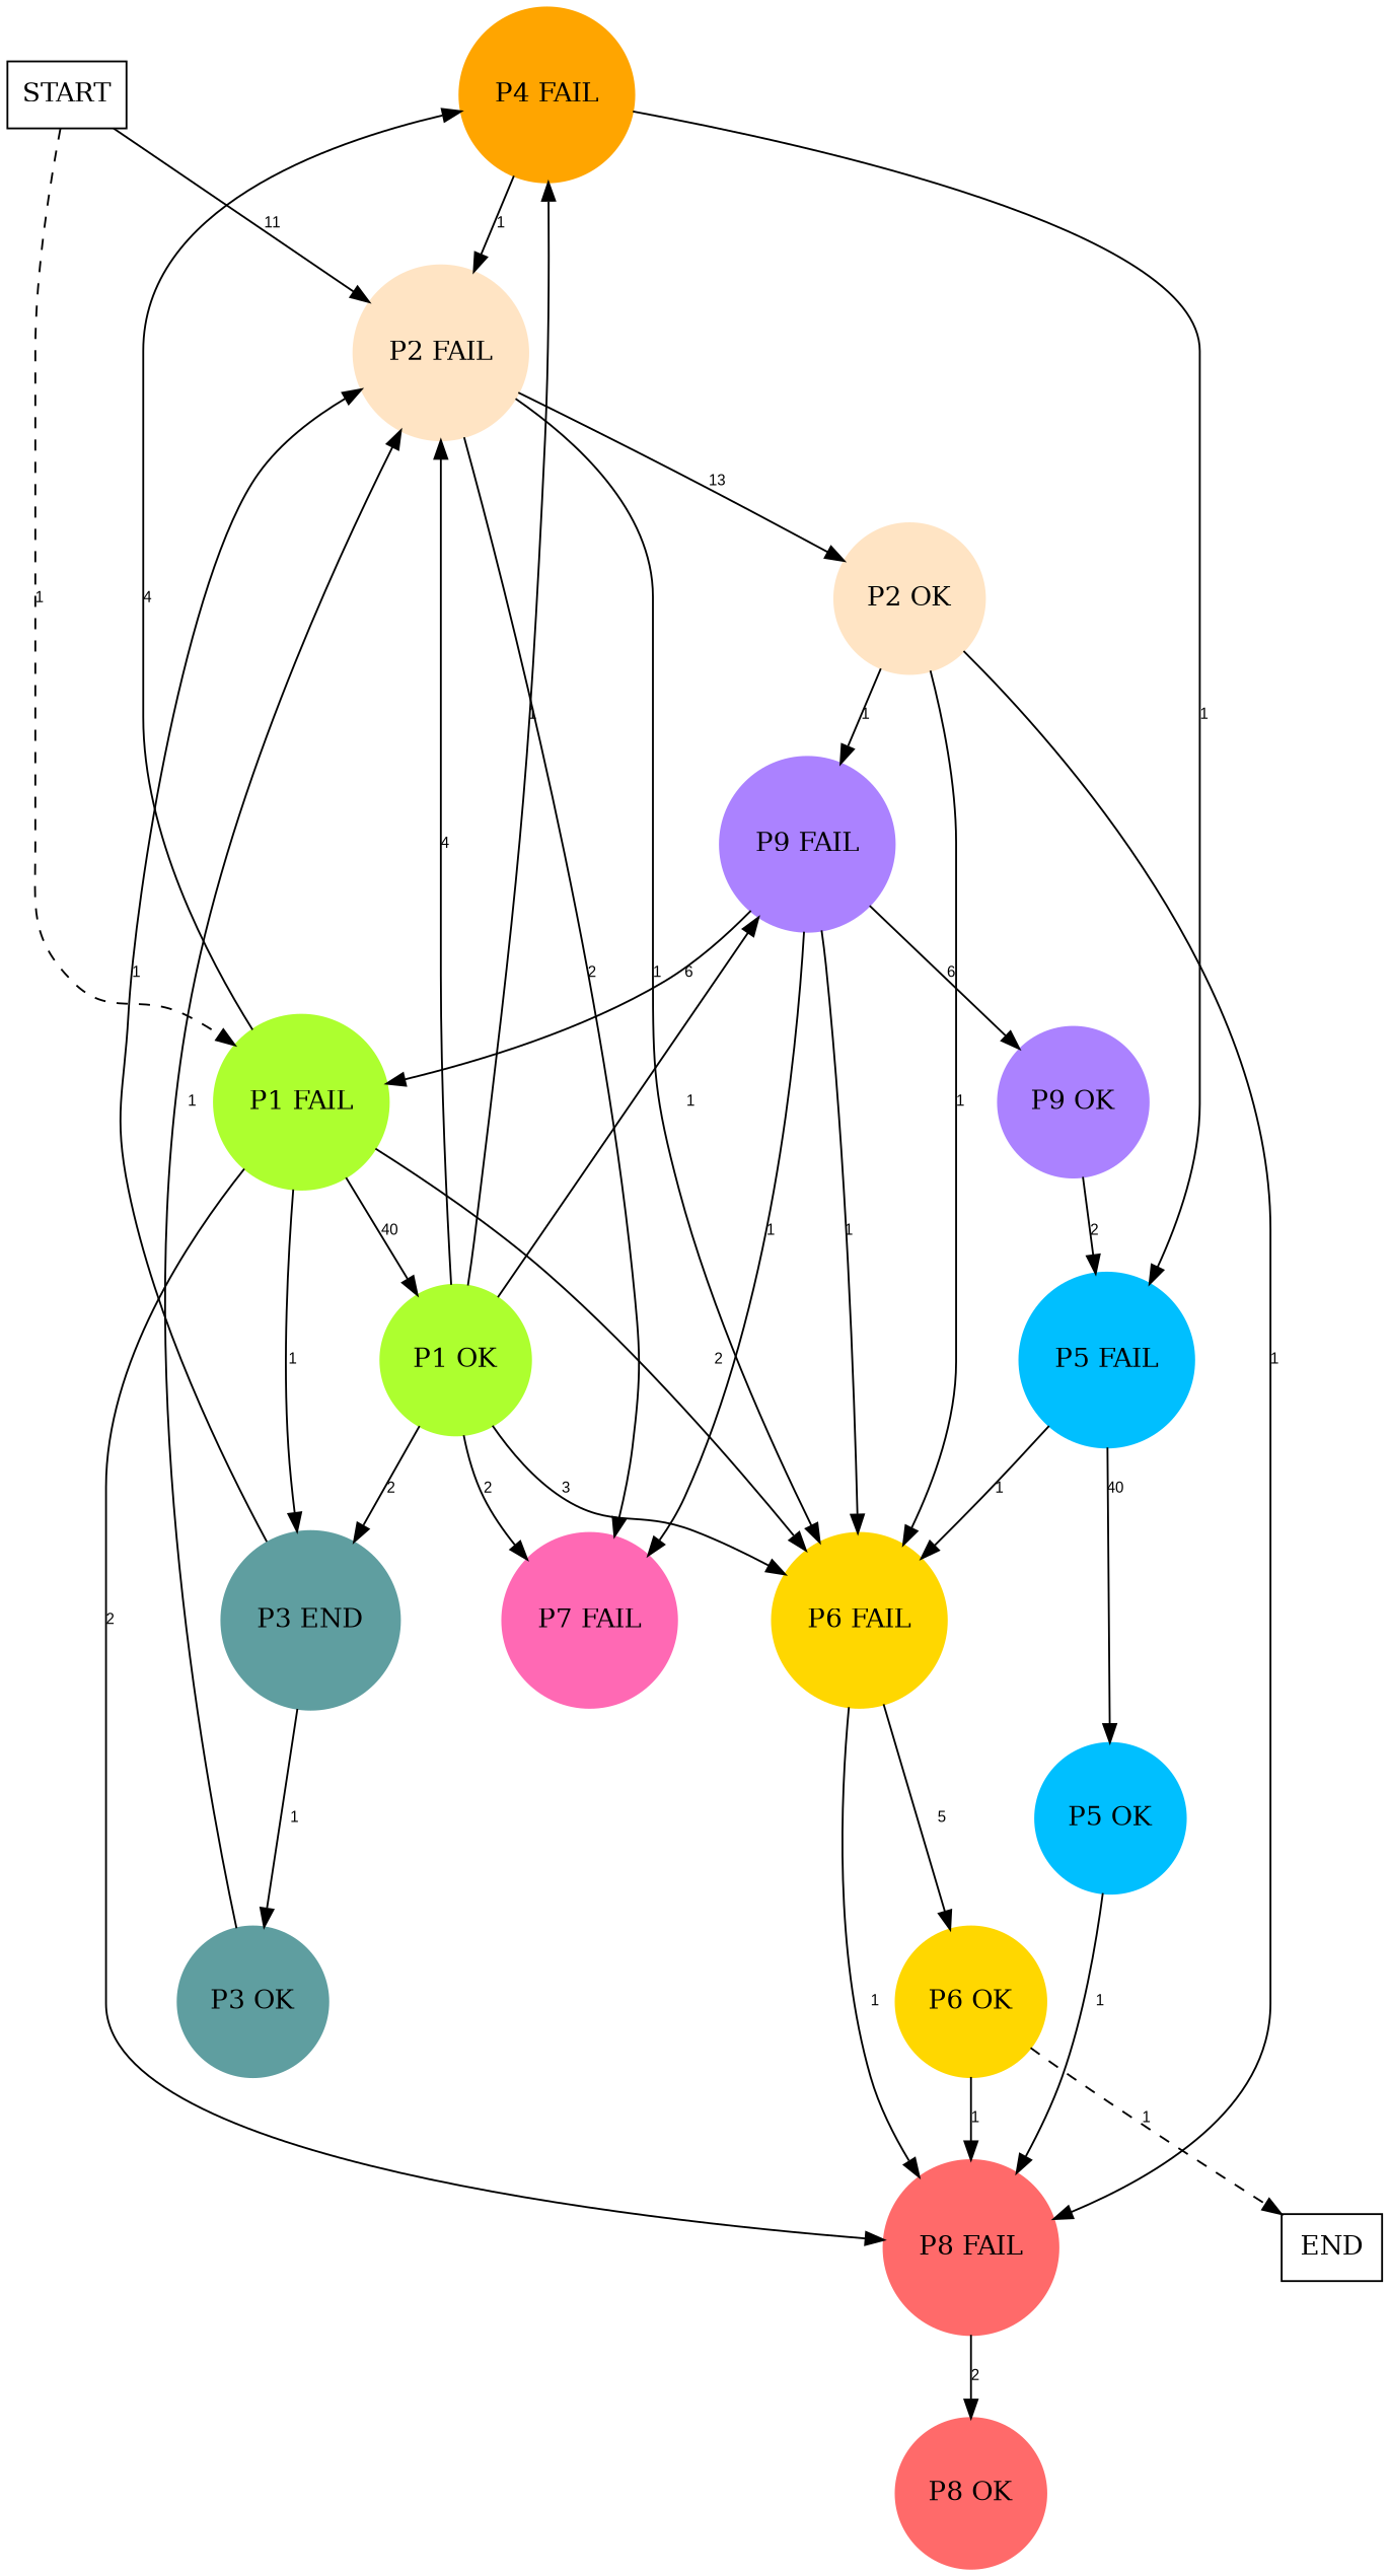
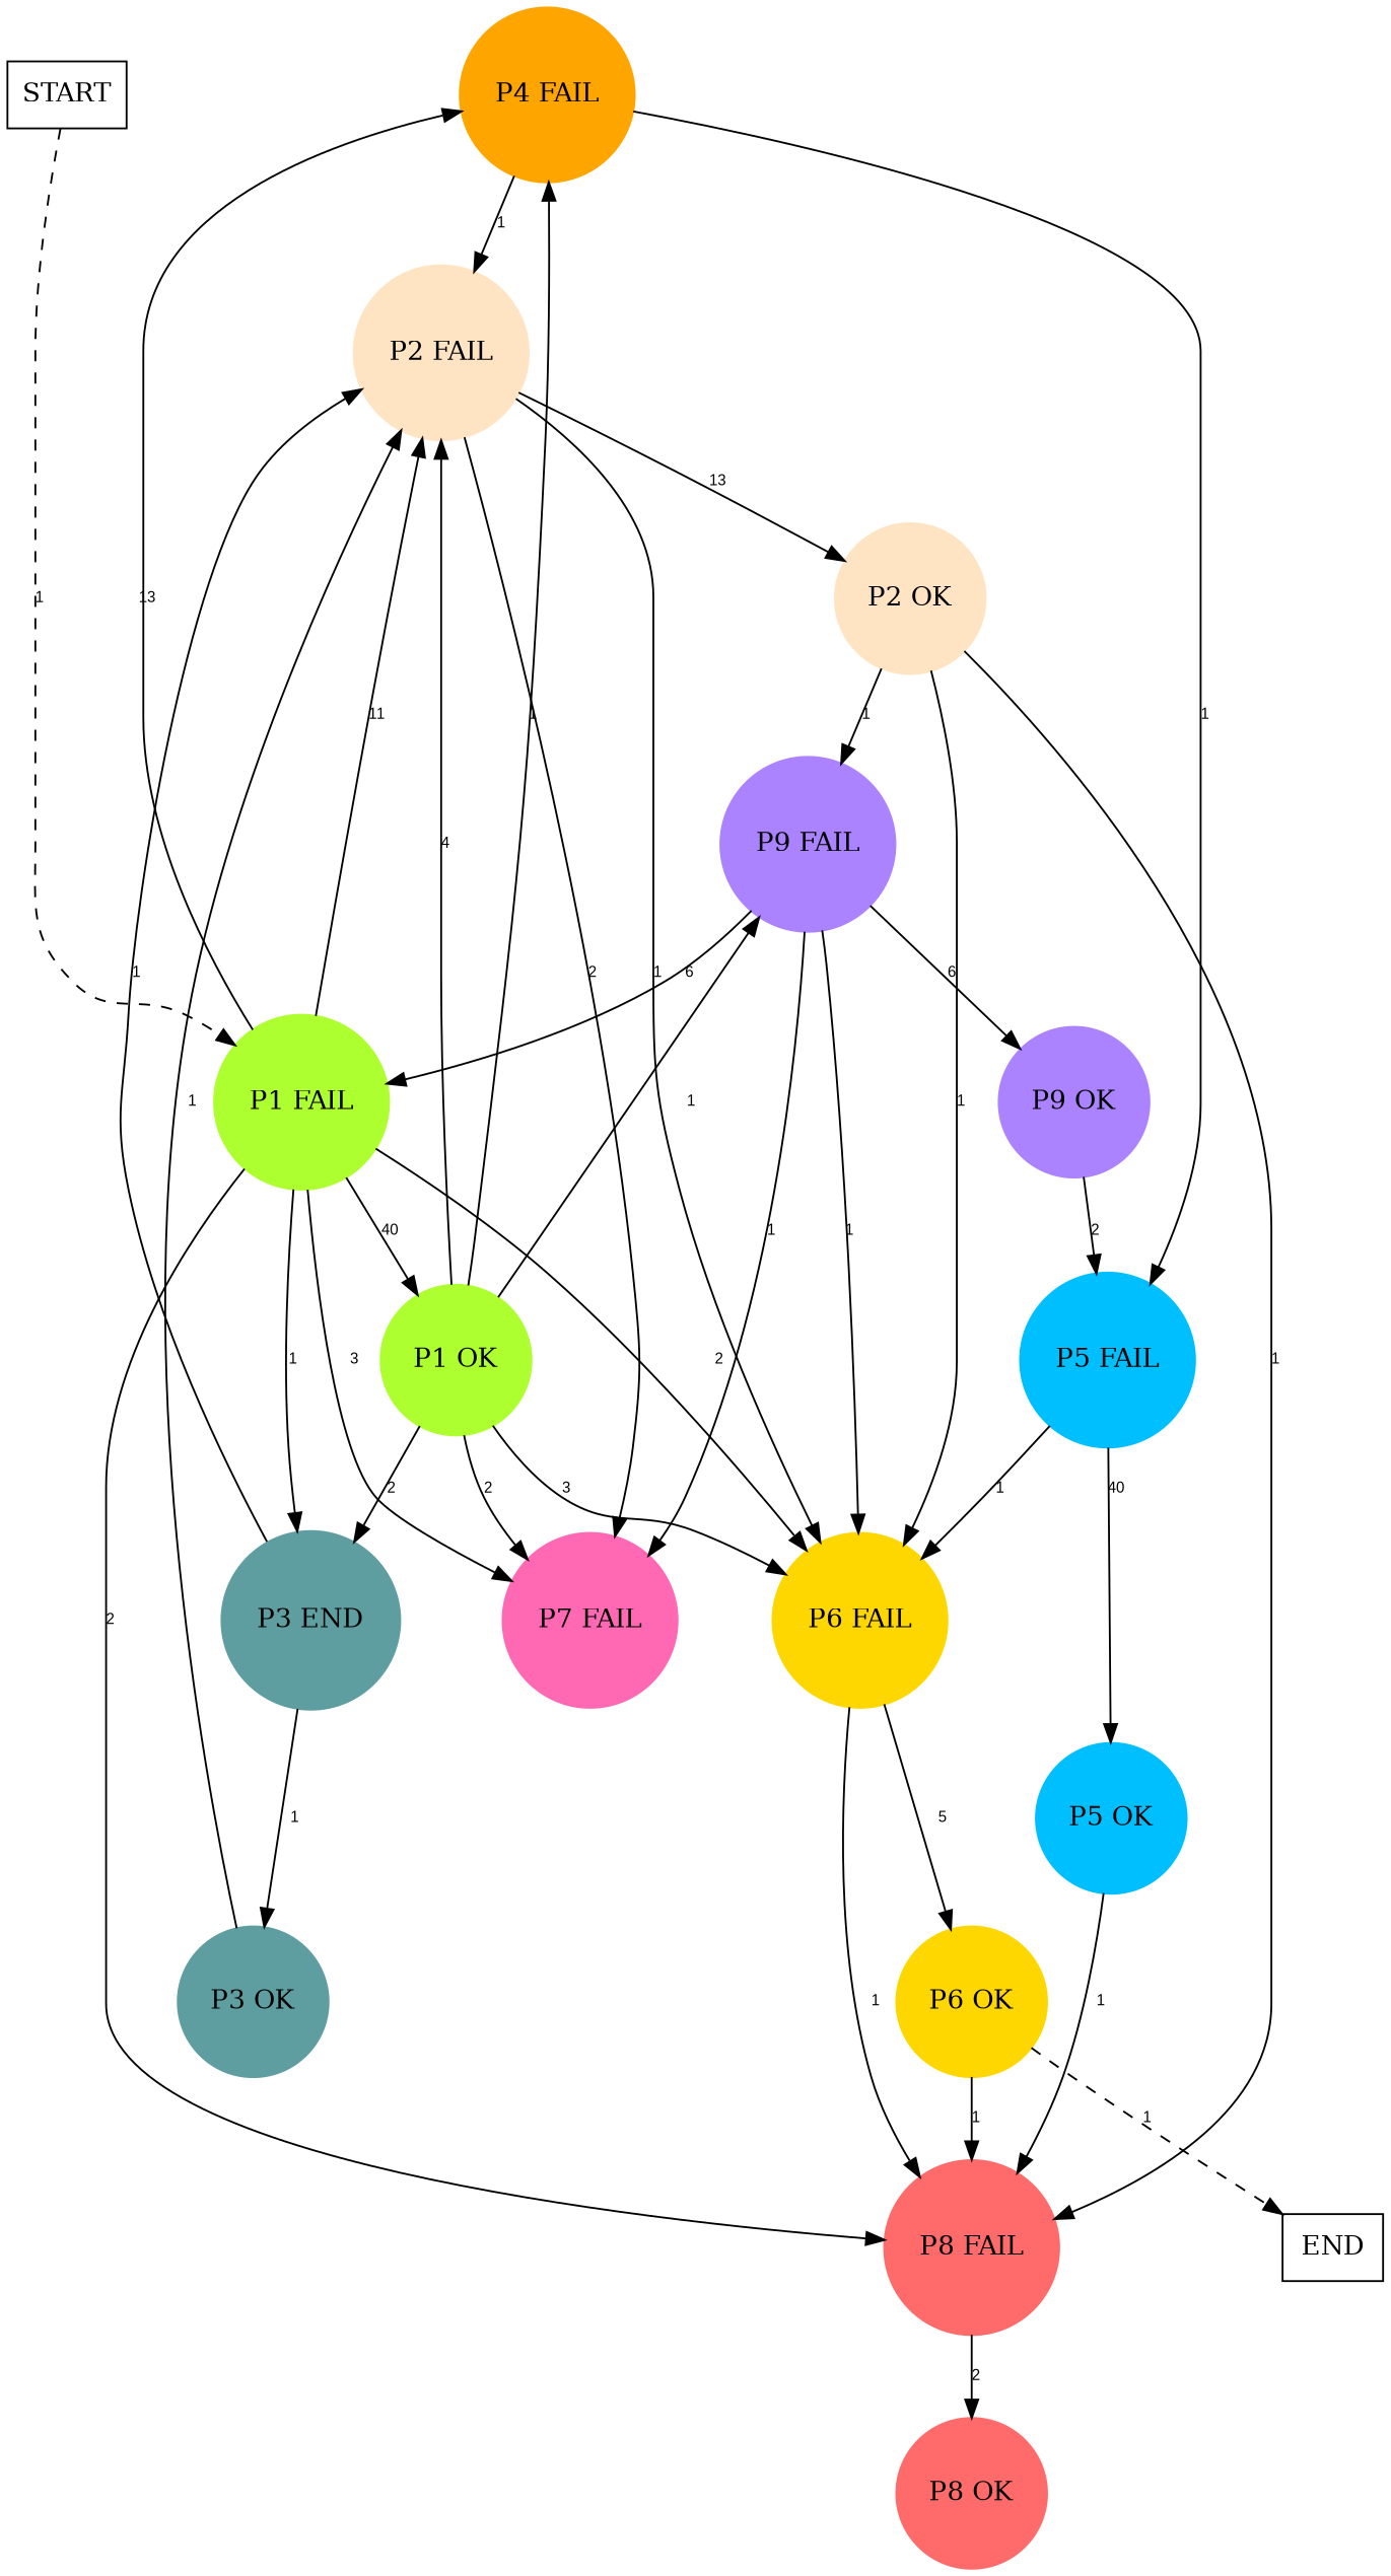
  digraph {
    node [color=greenyellow shape=circle style=filled]
    edge [fontname=Arial fontsize=8 labelfloat=false]
    "P4 FAIL" [color=orange]
    "P1 FAIL"
    "P2 FAIL" [color=bisque]
    "P7 FAIL" [color=hotpink]
    "P1 OK"
    "P6 FAIL" [color=gold]
    n7 [color=cadetblue label="P3 END"]
    "P8 FAIL" [color=indianred1]
    "P5 FAIL" [color=deepskyblue]
    "P2 OK" [color=bisque]
    "P9 FAIL" [color=mediumpurple1]
    "P9 OK" [color=mediumpurple1]
    "P6 OK" [color=gold]
    "P3 OK" [color=cadetblue]
    "P8 OK" [color=indianred1]
    "P5 OK" [color=deepskyblue]
    END [color=black fillcolor=white shape=box]
    START [color=black fillcolor=white shape=box]
    "P4 FAIL" -> "P2 FAIL" [label=1]
    "P4 FAIL" -> "P5 FAIL" [label=1]
-   "P1 FAIL" -> "P4 FAIL" [label=4]
-   START -> "P2 FAIL" [label=11]
+   "P1 FAIL" -> "P4 FAIL" [label=13]
+   "P1 FAIL" -> "P2 FAIL" [label=11]
+   "P1 FAIL" -> "P7 FAIL" [label=3]
    "P1 FAIL" -> "P1 OK" [label=40]
    "P1 FAIL" -> "P6 FAIL" [label=2]
    "P1 FAIL" -> n7 [label=1]
    "P1 FAIL" -> "P8 FAIL" [label=2]
    "P2 FAIL" -> "P7 FAIL" [label=2]
    "P2 FAIL" -> "P6 FAIL" [label=1]
    "P2 FAIL" -> "P2 OK" [label=13]
    "P1 OK" -> "P4 FAIL" [label=1]
    "P1 OK" -> "P2 FAIL" [label=4]
    "P1 OK" -> "P7 FAIL" [label=2]
    "P1 OK" -> "P6 FAIL" [label=3]
    "P1 OK" -> n7 [label=2]
    "P1 OK" -> "P9 FAIL" [label=1]
    "P6 FAIL" -> "P8 FAIL" [label=1]
    "P6 FAIL" -> "P6 OK" [label=5]
    n7 -> "P2 FAIL" [label=1]
    n7 -> "P3 OK" [label=1]
    "P8 FAIL" -> "P8 OK" [label=2]
    "P5 FAIL" -> "P6 FAIL" [label=1]
    "P5 FAIL" -> "P5 OK" [label=40]
    "P2 OK" -> "P6 FAIL" [label=1]
    "P2 OK" -> "P8 FAIL" [label=1]
    "P2 OK" -> "P9 FAIL" [label=1]
    "P9 FAIL" -> "P1 FAIL" [label=6]
    "P9 FAIL" -> "P7 FAIL" [label=1]
    "P9 FAIL" -> "P6 FAIL" [label=1]
    "P9 FAIL" -> "P9 OK" [label=6]
    "P9 OK" -> "P5 FAIL" [label=2]
    "P6 OK" -> "P8 FAIL" [label=1]
    "P6 OK" -> END [label=1 style=dashed]
    "P3 OK" -> "P2 FAIL" [label=1]
    "P5 OK" -> "P8 FAIL" [label=1]
    START -> "P1 FAIL" [label=1 style=dashed]
  }
